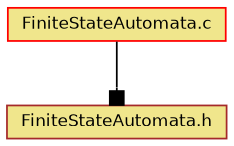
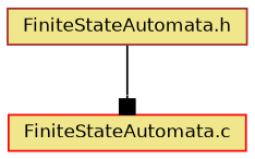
  digraph {
    node [fillcolor=khaki fontname=Helvetica fontsize=10 shape=record style=filled]
    n1 [color=red fontcolor=black height=0.2 label="FiniteStateAutomata.c" width=0.4]
    n2 [color=brown height=0.2 label="FiniteStateAutomata.h" width=0.4]
-   n1 -> n2 [color=black fontname=Helvetica fontsize=10 labelfontname=Helvetica labelfontsize=10 style=solid arrowhead=box]
+   n2 -> n1 [color=black fontname=Helvetica fontsize=10 labelfontname=Helvetica labelfontsize=10 style=solid arrowhead=box]
  }
